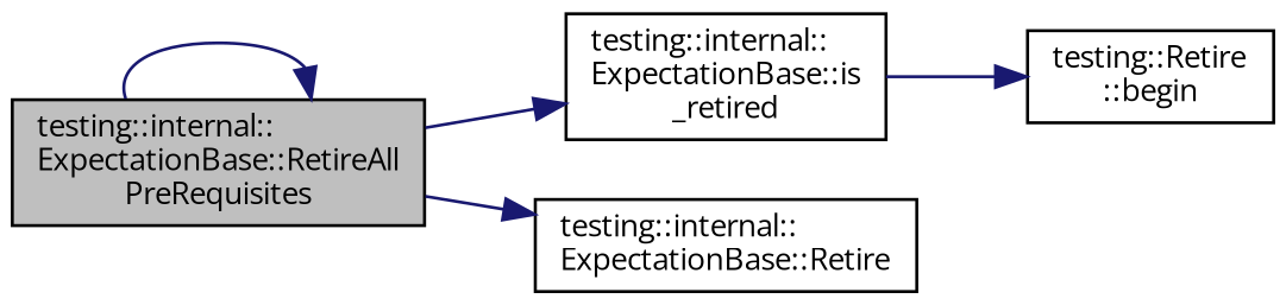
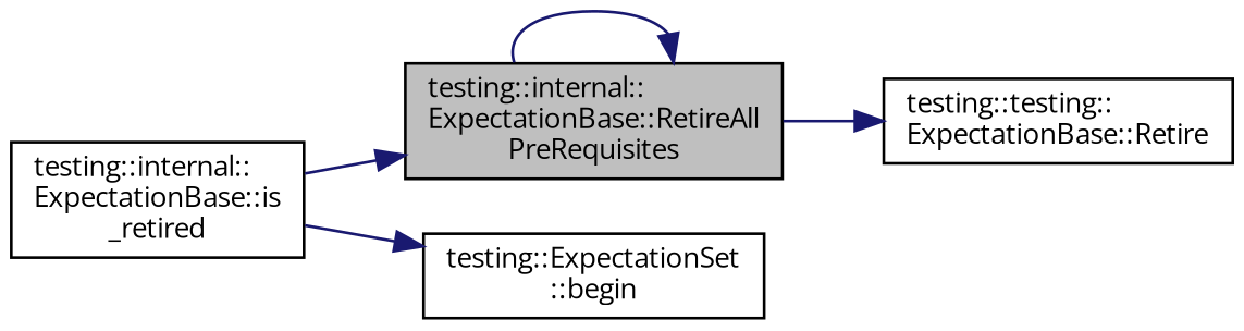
  digraph {
    fontname="Open Sans"
    rankdir=LR
    node [color=black fillcolor=white fontname="Open Sans" fontsize=10 shape=record style=filled]
    edge [color=midnightblue fontname="Open Sans" fontsize=10 labelfontname=Helvetica labelfontsize=10 style=solid]
    n1 [fillcolor=grey75 fontcolor=black height=0.2 label="testing::internal::\lExpectationBase::RetireAll\lPreRequisites" width=0.4]
    n2 [height=0.2 label="testing::internal::\lExpectationBase::is\l_retired" width=0.4]
-   n3 [height=0.2 label="testing::internal::\lExpectationBase::Retire" width=0.4]
-   n4 [height=0.2 label="testing::Retire\l::begin" width=0.4]
+   n3 [height=0.2 label="testing::testing::\lExpectationBase::Retire" width=0.4]
+   n4 [height=0.2 label="testing::ExpectationSet\l::begin" width=0.4]
    n1 -> n1
-   n1 -> n2
+   n2 -> n1
    n1 -> n3
    n2 -> n4
  }
